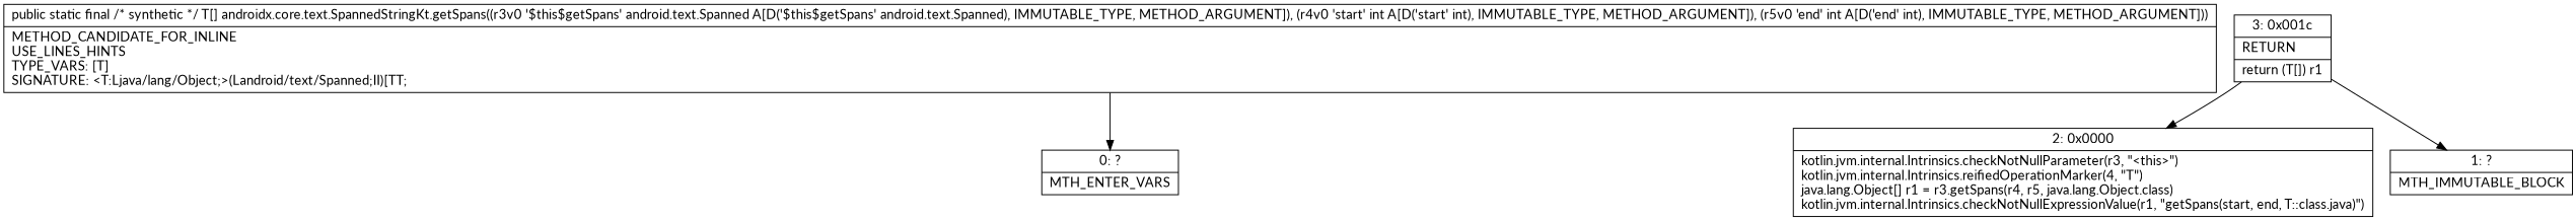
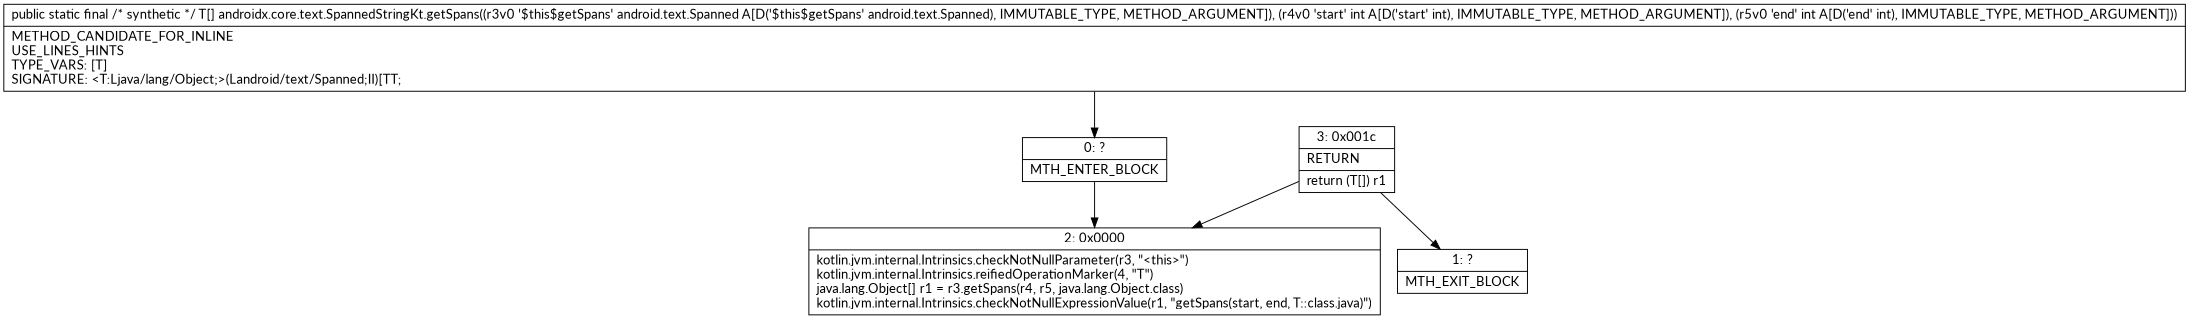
  digraph {
    fontname=Lato
    node [fontname=Lato shape=record]
    edge [fontname=Lato]
-   n1 [label="{0\:\ ?|MTH_ENTER_VARS\l}"]
+   n1 [label="{0\:\ ?|MTH_ENTER_BLOCK\l}"]
    n2 [label="{2\:\ 0x0000|kotlin.jvm.internal.Intrinsics.checkNotNullParameter(r3, \"\<this\>\")\lkotlin.jvm.internal.Intrinsics.reifiedOperationMarker(4, \"T\")\ljava.lang.Object[] r1 = r3.getSpans(r4, r5, java.lang.Object.class)\lkotlin.jvm.internal.Intrinsics.checkNotNullExpressionValue(r1, \"getSpans(start, end, T::class.java)\")\l}"]
    n3 [label="{3\:\ 0x001c|RETURN\l|return (T[]) r1\l}"]
-   n4 [label="{1\:\ ?|MTH_IMMUTABLE_BLOCK\l}"]
+   n4 [label="{1\:\ ?|MTH_EXIT_BLOCK\l}"]
    n5 [label="{public static final \/* synthetic *\/ T[] androidx.core.text.SpannedStringKt.getSpans((r3v0 '$this$getSpans' android.text.Spanned A[D('$this$getSpans' android.text.Spanned), IMMUTABLE_TYPE, METHOD_ARGUMENT]), (r4v0 'start' int A[D('start' int), IMMUTABLE_TYPE, METHOD_ARGUMENT]), (r5v0 'end' int A[D('end' int), IMMUTABLE_TYPE, METHOD_ARGUMENT]))  | METHOD_CANDIDATE_FOR_INLINE\lUSE_LINES_HINTS\lTYPE_VARS: [T]\lSIGNATURE: \<T:Ljava\/lang\/Object;\>(Landroid\/text\/Spanned;II)[TT;\l}"]
+   n1 -> n2
    n3 -> n2
    n3 -> n4
    n5 -> n1
  }
